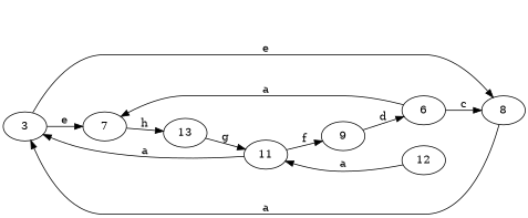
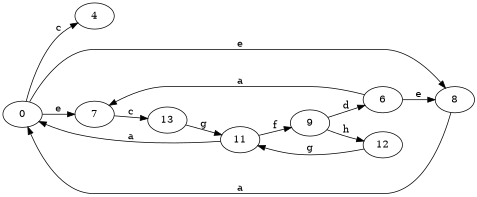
  strict digraph {
    rankdir=LR
-   0 [label=3]
+   0
+   4
    7
    8
    13
    6
    11
    9
    n9 [label=12]
+   0 -> 4 [label=c]
    0 -> 7 [label=e]
    0 -> 8 [label=e]
-   7 -> 13 [label=h]
+   7 -> 13 [label=c]
    8 -> 0 [label=a]
    13 -> 11 [label=g]
    6 -> 7 [label=a]
-   6 -> 8 [label=c]
+   6 -> 8 [label=e]
    11 -> 0 [label=a]
    11 -> 9 [label=f]
    9 -> 6 [label=d]
-   n9 -> 11 [label=a]
+   9 -> n9 [label=h]
+   n9 -> 11 [label=g]
  }
